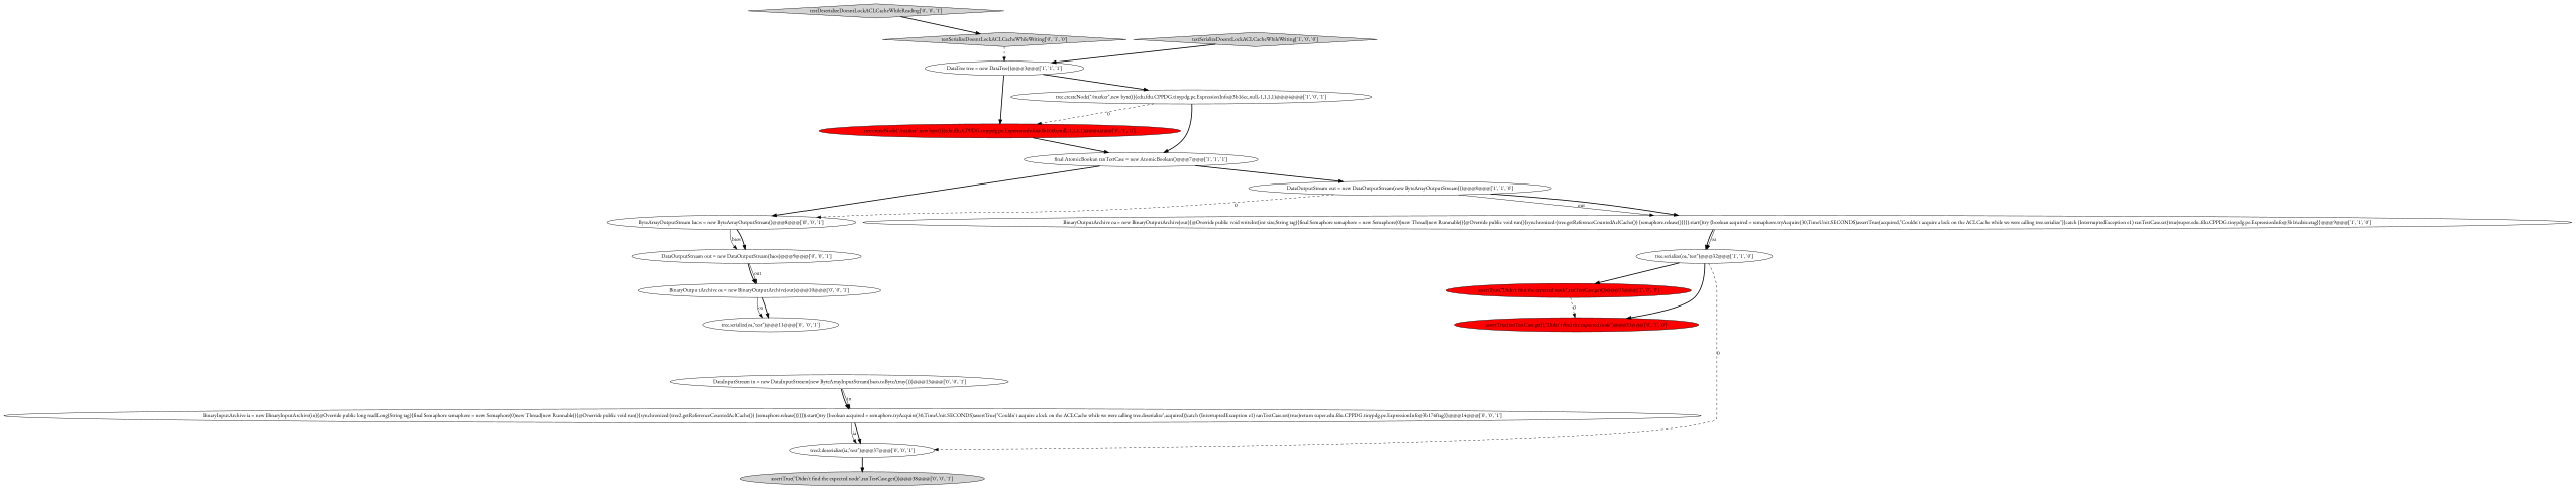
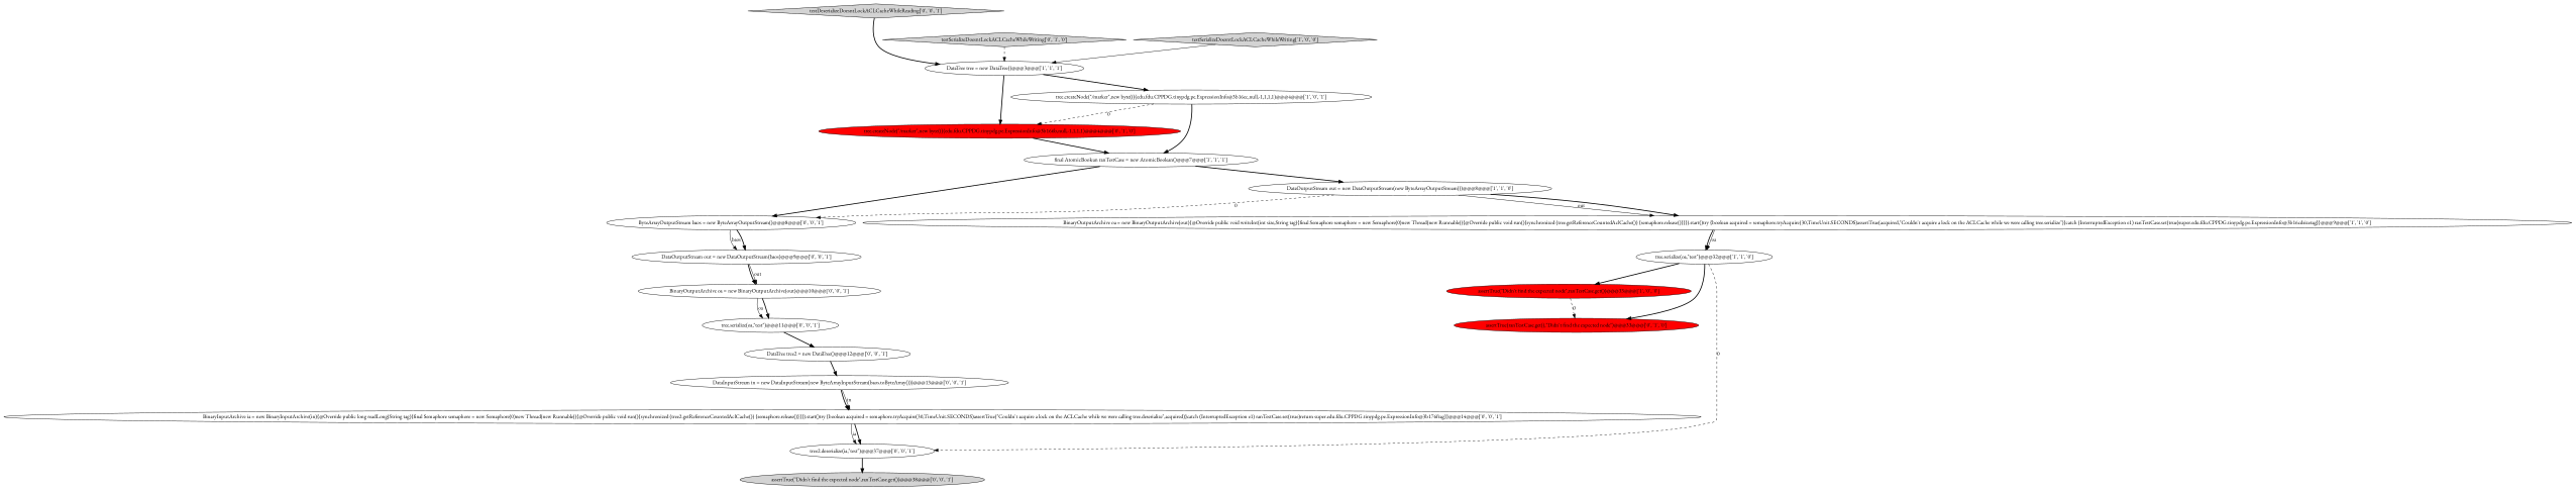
  digraph {
    fontname="EB Garamond"
    node [fillcolor=white fontname="EB Garamond" shape=ellipse style=filled]
    edge [fontname="EB Garamond" style=bold]
    n1 [fillcolor=lightgray label="testDeserializeDoesntLockACLCacheWhileReading['0', '0', '1']" shape=diamond]
    n2 [label="DataTree tree = new DataTree()@@@3@@@['1', '1', '1']"]
    n3 [fillcolor=red label="tree.createNode(\"/marker\",new byte((((edu.fdu.CPPDG.tinypdg.pe.ExpressionInfo@3b166b,null,-1,1,1,1)@@@4@@@['0', '1', '0']"]
    n4 [label="tree.createNode(\"/marker\",new byte((((edu.fdu.CPPDG.tinypdg.pe.ExpressionInfo@3b16ec,null,-1,1,1,1)@@@4@@@['1', '0', '1']"]
    n5 [fillcolor=red label="assertTrue(ranTestCase.get(),\"Didn't find the expected node\")@@@33@@@['0', '1', '0']"]
    n6 [label="DataInputStream in = new DataInputStream(new ByteArrayInputStream(baos.toByteArray()))@@@13@@@['0', '0', '1']"]
    n7 [label="BinaryInputArchive ia = new BinaryInputArchive(in){@Override public long readLong(String tag){final Semaphore semaphore = new Semaphore(0)new Thread(new Runnable(){@Override public void run(){synchronized (tree2.getReferenceCountedAclCache()) {semaphore.release()}}}).start()try {boolean acquired = semaphore.tryAcquire(30,TimeUnit.SECONDS)assertTrue(\"Couldn't acquire a lock on the ACLCache while we were calling tree.deserialize\",acquired)}catch (InterruptedException e1) ranTestCase.set(true)return super.edu.fdu.CPPDG.tinypdg.pe.ExpressionInfo@3b176ftag}}@@@14@@@['0', '0', '1']"]
    n8 [label="tree2.deserialize(ia,\"test\")@@@37@@@['0', '0', '1']"]
    n9 [label="tree.serialize(oa,\"test\")@@@11@@@['0', '0', '1']"]
+   n10 [label="DataTree tree2 = new DataTree()@@@12@@@['0', '0', '1']"]
    n11 [label="ByteArrayOutputStream baos = new ByteArrayOutputStream()@@@8@@@['0', '0', '1']"]
    n12 [label="DataOutputStream out = new DataOutputStream(baos)@@@9@@@['0', '0', '1']"]
    n13 [label="BinaryOutputArchive oa = new BinaryOutputArchive(out)@@@10@@@['0', '0', '1']"]
    n14 [label="final AtomicBoolean ranTestCase = new AtomicBoolean()@@@7@@@['1', '1', '1']"]
    n15 [label="DataOutputStream out = new DataOutputStream(new ByteArrayOutputStream())@@@8@@@['1', '1', '0']"]
    n16 [fillcolor=red label="assertTrue(\"Didn't find the expected node\",ranTestCase.get())@@@33@@@['1', '0', '0']"]
    n17 [fillcolor=lightgray label="assertTrue(\"Didn't find the expected node\",ranTestCase.get())@@@38@@@['0', '0', '1']"]
    n18 [fillcolor=lightgray label="testSerializeDoesntLockACLCacheWhileWriting['0', '1', '0']" shape=diamond]
    n19 [fillcolor=lightgray label="testSerializeDoesntLockACLCacheWhileWriting['1', '0', '0']" shape=diamond]
    n20 [label="tree.serialize(oa,\"test\")@@@32@@@['1', '1', '0']"]
    n21 [label="BinaryOutputArchive oa = new BinaryOutputArchive(out){@Override public void writeInt(int size,String tag){final Semaphore semaphore = new Semaphore(0)new Thread(new Runnable(){@Override public void run(){synchronized (tree.getReferenceCountedAclCache()) {semaphore.release()}}}).start()try {boolean acquired = semaphore.tryAcquire(30,TimeUnit.SECONDS)assertTrue(acquired,\"Couldn't acquire a lock on the ACLCache while we were calling tree.serialize\")}catch (InterruptedException e1) ranTestCase.set(true)super.edu.fdu.CPPDG.tinypdg.pe.ExpressionInfo@3b16cdsizetag}}@@@9@@@['1', '1', '0']"]
-   n1 -> n18
+   n1 -> n2
    n2 -> n3
    n2 -> n4
    n3 -> n14
    n4 -> n3 [label=0 style=dashed]
    n4 -> n14
    n6 -> n7 [label=in style=solid]
    n6 -> n7
    n7 -> n8
    n7 -> n8 [label=ia style=solid]
    n8 -> n17
+   n9 -> n10
+   n10 -> n6
    n11 -> n12 [label=baos style=solid]
    n11 -> n12
    n12 -> n13 [label=out style=solid]
    n12 -> n13
    n13 -> n9
    n13 -> n9 [label=oa style=solid]
    n14 -> n11
    n14 -> n15
    n15 -> n11 [label=0 style=dashed]
    n15 -> n21 [label=out style=solid]
    n15 -> n21
    n16 -> n5 [label=0 style=dashed]
    n18 -> n2 [style=dashed]
-   n19 -> n2
+   n19 -> n2 [style=solid]
    n20 -> n5
    n20 -> n8 [label=0 style=dashed]
    n20 -> n16
    n21 -> n20
    n21 -> n20 [label=oa style=solid]
  }
